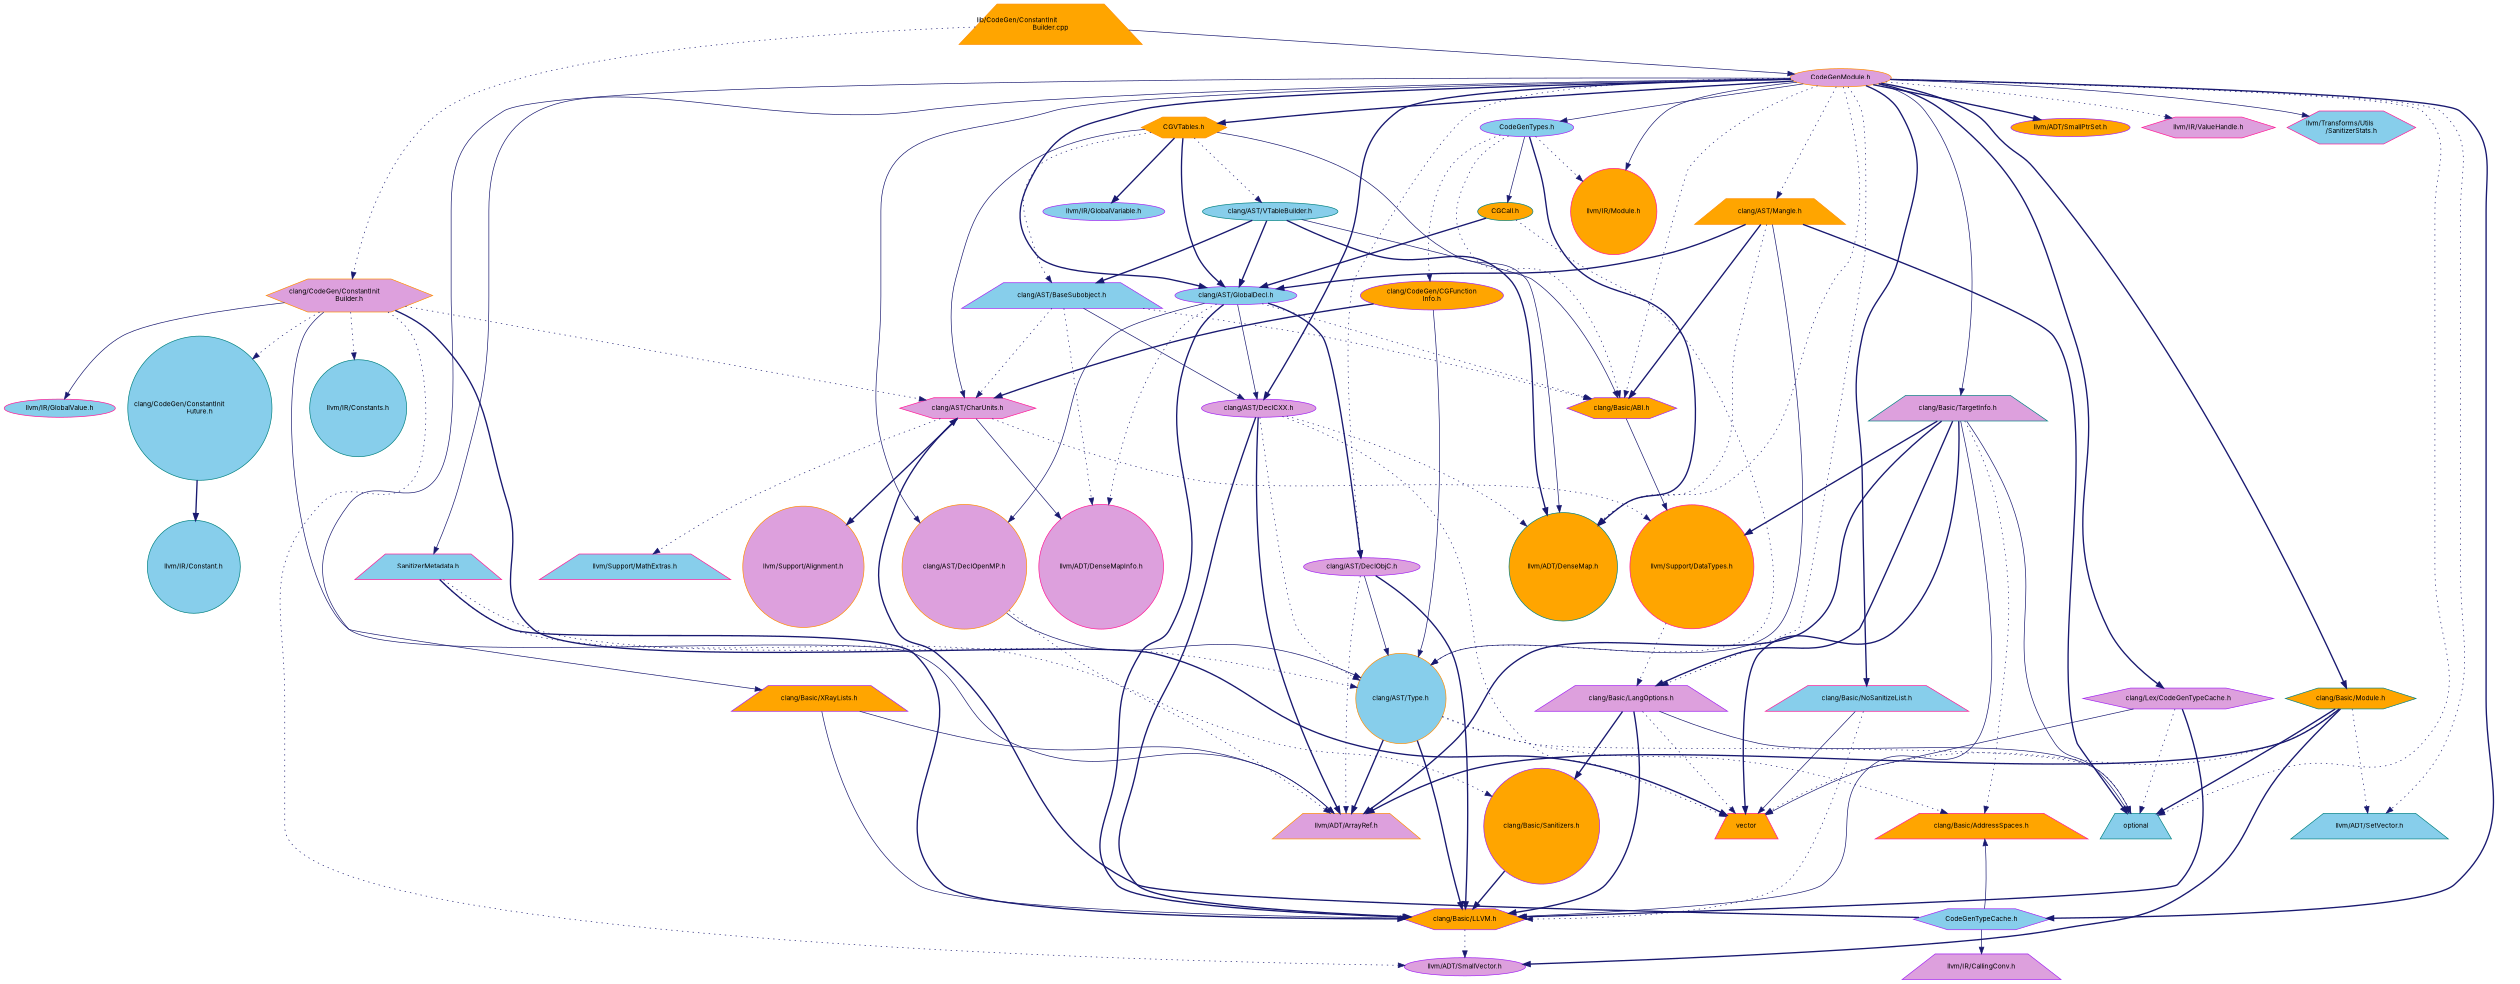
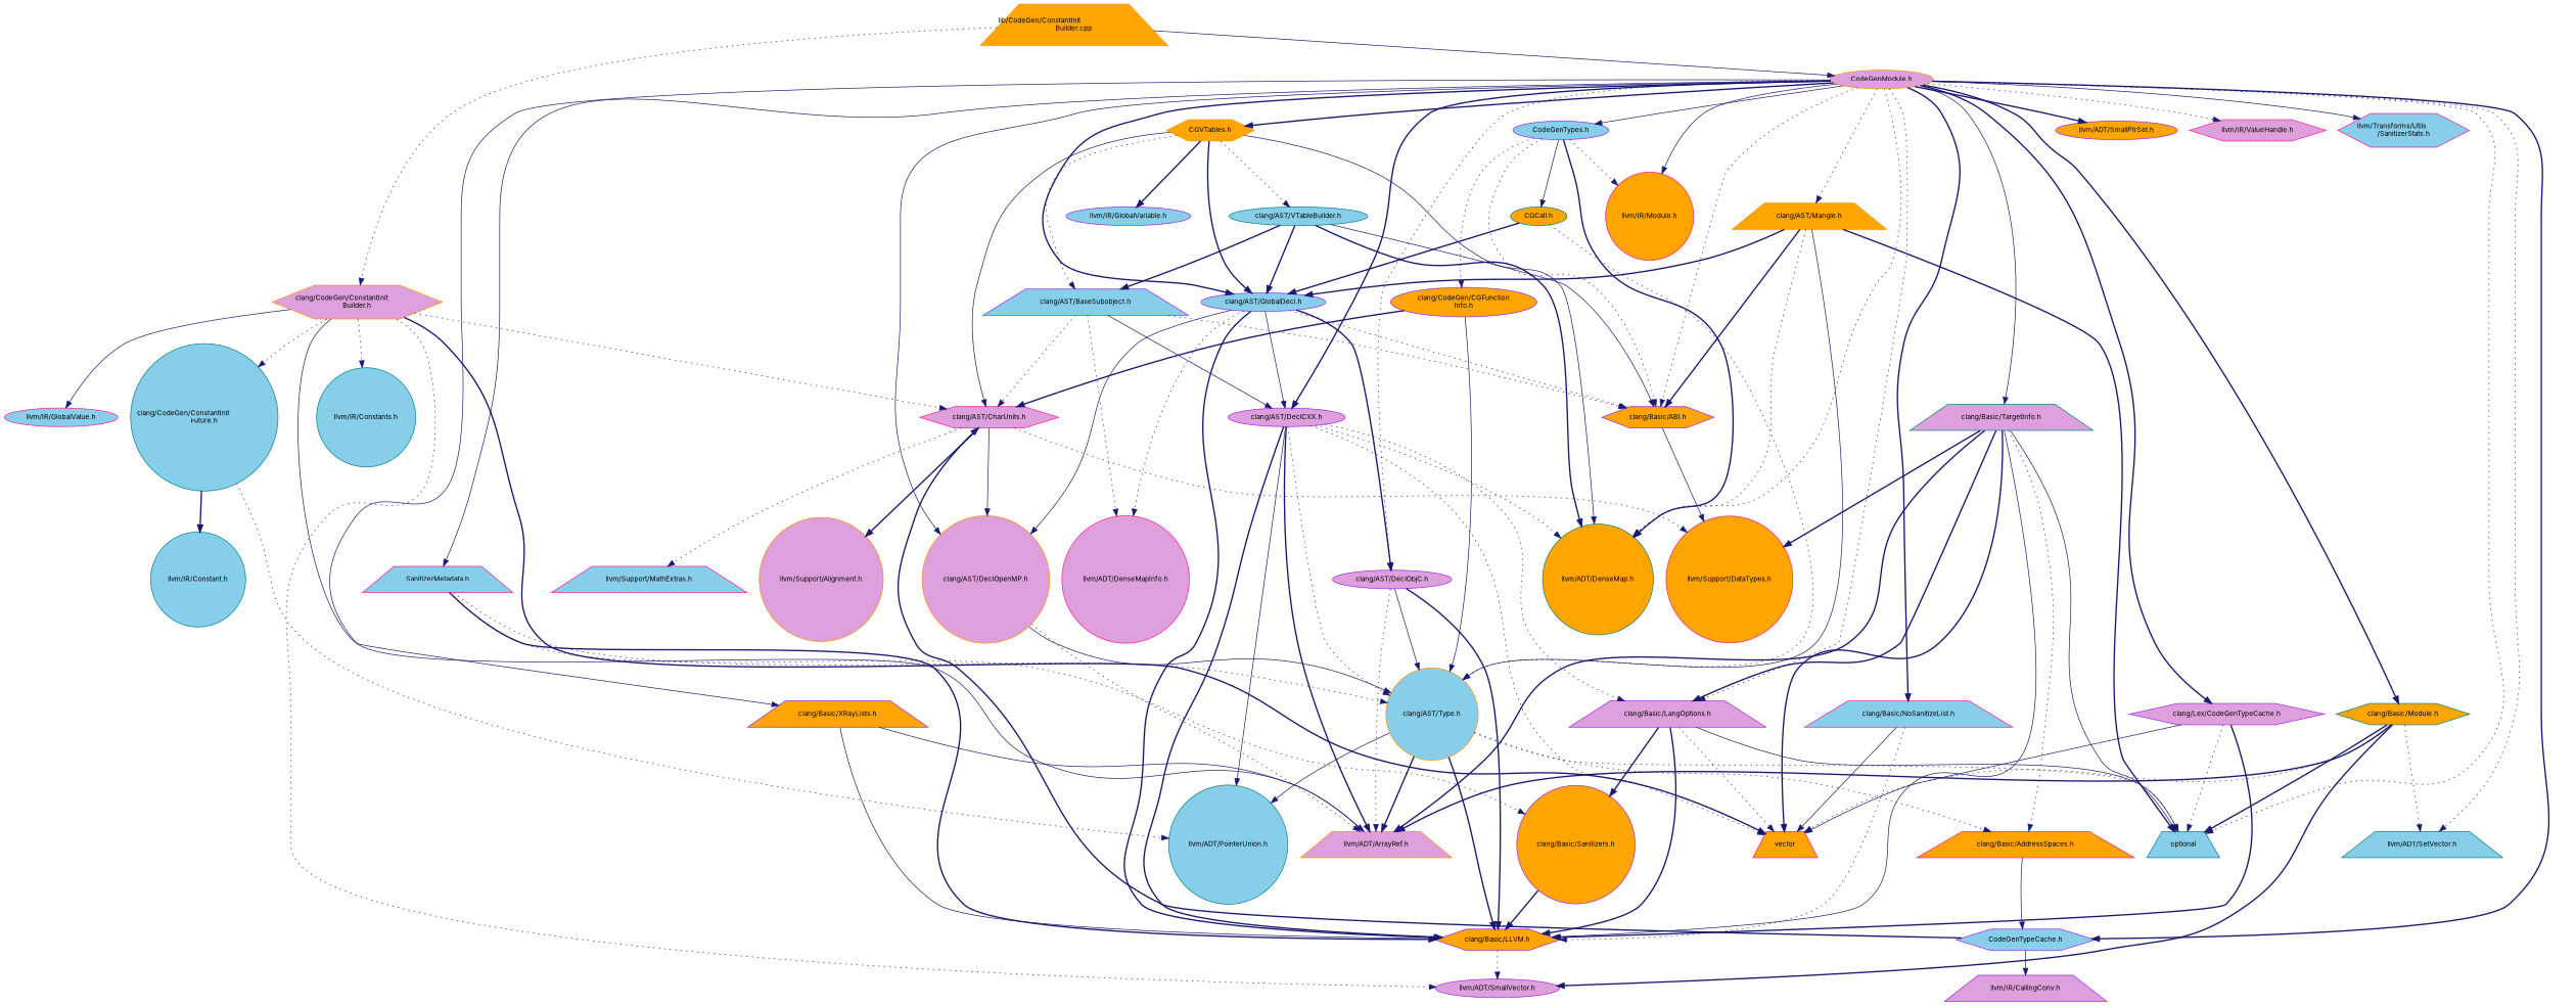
  digraph {
    fontname=Inter
    node [color=purple fillcolor=skyblue fontname=Inter fontsize=10 shape=trapezium style=filled]
    edge [color=midnightblue fontname=Inter fontsize=10 labelfontname=Helvetica labelfontsize=10 style=dotted]
    n1 [color=darkorange fillcolor=orange fontcolor=black height=0.2 label="lib/CodeGen/ConstantInit\lBuilder.cpp" width=0.4]
    n2 [color=darkorange fillcolor=plum height=0.2 label="clang/CodeGen/ConstantInit\lBuilder.h" shape=hexagon width=0.4]
    n3 [color=darkorange fillcolor=plum height=0.2 label="CodeGenModule.h" shape=ellipse width=0.4]
    n4 [color=darkorange fillcolor=plum height=0.2 label="llvm/ADT/ArrayRef.h" width=0.4]
    n5 [fillcolor=plum height=0.2 label="llvm/ADT/SmallVector.h" shape=ellipse width=0.4]
    n6 [color=teal height=0.2 label="llvm/IR/Constants.h" shape=circle width=0.4]
    n7 [color=deeppink height=0.2 label="llvm/IR/GlobalValue.h" shape=ellipse width=0.4]
    n8 [color=deeppink fillcolor=plum height=0.2 label="clang/AST/CharUnits.h" shape=hexagon width=0.4]
    n9 [color=teal height=0.2 label="clang/CodeGen/ConstantInit\lFuture.h" shape=circle width=0.4]
    n10 [color=deeppink fillcolor=orange height=0.2 label=vector width=0.4]
    n11 [color=darkorange fillcolor=orange height=0.2 label="CGVTables.h" shape=hexagon width=0.4]
    n12 [fillcolor=plum height=0.2 label="clang/AST/DeclCXX.h" shape=ellipse width=0.4]
    n13 [color=teal height=0.2 label=optional width=0.4]
    n14 [fillcolor=plum height=0.2 label="clang/Basic/LangOptions.h" width=0.4]
    n15 [color=teal fillcolor=orange height=0.2 label="llvm/ADT/DenseMap.h" shape=circle width=0.4]
    n16 [height=0.2 label="clang/AST/GlobalDecl.h" shape=ellipse width=0.4]
    n17 [fillcolor=plum height=0.2 label="clang/AST/DeclObjC.h" shape=ellipse width=0.4]
    n18 [color=darkorange fillcolor=plum height=0.2 label="clang/AST/DeclOpenMP.h" shape=circle width=0.4]
    n19 [fillcolor=orange height=0.2 label="clang/Basic/ABI.h" shape=hexagon width=0.4]
    n20 [height=0.2 label="CodeGenTypeCache.h" shape=hexagon width=0.4]
    n21 [height=0.2 label="CodeGenTypes.h" shape=ellipse width=0.4]
    n22 [color=deeppink fillcolor=orange height=0.2 label="llvm/IR/Module.h" shape=circle width=0.4]
    n23 [color=deeppink height=0.2 label="SanitizerMetadata.h" width=0.4]
    n24 [color=darkorange fillcolor=orange height=0.2 label="clang/AST/Mangle.h" width=0.4]
    n25 [color=teal fillcolor=orange height=0.2 label="clang/Basic/Module.h" shape=hexagon width=0.4]
    n26 [color=teal height=0.2 label="llvm/ADT/SetVector.h" width=0.4]
    n27 [color=deeppink height=0.2 label="clang/Basic/NoSanitizeList.h" width=0.4]
    n28 [color=teal fillcolor=plum height=0.2 label="clang/Basic/TargetInfo.h" width=0.4]
    n29 [fillcolor=orange height=0.2 label="clang/Basic/XRayLists.h" width=0.4]
    n30 [fillcolor=plum height=0.2 label="clang/Lex/CodeGenTypeCache.h" shape=hexagon width=0.4]
    n31 [fillcolor=orange height=0.2 label="llvm/ADT/SmallPtrSet.h" shape=ellipse width=0.4]
    n32 [color=deeppink fillcolor=plum height=0.2 label="llvm/IR/ValueHandle.h" shape=hexagon width=0.4]
    n33 [color=deeppink height=0.2 label="llvm/Transforms/Utils\l/SanitizerStats.h" shape=hexagon width=0.4]
    n34 [color=deeppink fillcolor=plum height=0.2 label="llvm/ADT/DenseMapInfo.h" shape=circle width=0.4]
    n35 [color=darkorange fillcolor=plum height=0.2 label="llvm/Support/Alignment.h" shape=circle width=0.4]
    n36 [color=deeppink fillcolor=orange height=0.2 label="llvm/Support/DataTypes.h" shape=circle width=0.4]
    n37 [color=deeppink height=0.2 label="llvm/Support/MathExtras.h" width=0.4]
+   n38 [color=teal height=0.2 label="llvm/ADT/PointerUnion.h" shape=circle width=0.4]
    n39 [color=teal height=0.2 label="llvm/IR/Constant.h" shape=circle width=0.4]
    n40 [height=0.2 label="clang/AST/BaseSubobject.h" width=0.4]
    n41 [color=teal height=0.2 label="clang/AST/VTableBuilder.h" shape=ellipse width=0.4]
    n42 [height=0.2 label="llvm/IR/GlobalVariable.h" shape=ellipse width=0.4]
    n43 [color=darkorange height=0.2 label="clang/AST/Type.h" shape=circle width=0.4]
    n44 [fillcolor=orange height=0.2 label="clang/Basic/LLVM.h" shape=hexagon width=0.4]
    n45 [fillcolor=orange height=0.2 label="clang/Basic/Sanitizers.h" shape=circle width=0.4]
    n46 [color=deeppink fillcolor=orange height=0.2 label="clang/Basic/AddressSpaces.h" width=0.4]
    n47 [fillcolor=plum height=0.2 label="llvm/IR/CallingConv.h" width=0.4]
    n48 [color=teal fillcolor=orange height=0.2 label="CGCall.h" shape=ellipse width=0.4]
    n49 [fillcolor=orange height=0.2 label="clang/CodeGen/CGFunction\lInfo.h" shape=ellipse width=0.4]
    n1 -> n2
    n1 -> n3 [style=solid]
    n2 -> n4 [style=solid]
    n2 -> n5
    n2 -> n6
    n2 -> n7 [style=solid]
    n2 -> n8
    n2 -> n9
    n2 -> n10 [style=bold]
    n3 -> n11 [style=bold]
    n3 -> n12 [style=bold]
    n3 -> n13
    n3 -> n14
    n3 -> n15
    n3 -> n16 [style=bold]
    n3 -> n17
    n3 -> n18 [style=solid]
    n3 -> n19
    n3 -> n20 [style=bold]
    n3 -> n21 [style=solid]
    n3 -> n22 [style=solid]
    n3 -> n23 [style=solid]
    n3 -> n24
    n3 -> n25 [style=bold]
    n3 -> n26
    n3 -> n27 [style=bold]
    n3 -> n28 [style=solid]
    n3 -> n29 [style=solid]
    n3 -> n30 [style=bold]
    n3 -> n31 [style=bold]
    n3 -> n32
    n3 -> n33 [style=solid]
-   n8 -> n34 [style=solid]
+   n8 -> n18 [style=solid]
    n8 -> n35 [style=bold]
    n8 -> n36
    n8 -> n37
+   n9 -> n38
    n9 -> n39 [style=bold]
    n11 -> n8 [style=solid]
    n11 -> n15 [style=solid]
    n11 -> n16 [style=bold]
    n11 -> n40
    n11 -> n41
    n11 -> n42 [style=bold]
    n12 -> n4 [style=bold]
    n12 -> n10
-   n36 -> n14
+   n12 -> n14
    n12 -> n15
+   n12 -> n38 [style=solid]
    n12 -> n43
    n12 -> n44 [style=bold]
    n14 -> n10
    n14 -> n13 [style=solid]
    n14 -> n44 [style=bold]
    n14 -> n45 [style=bold]
    n16 -> n12 [style=solid]
    n16 -> n17 [style=bold]
    n16 -> n18 [style=solid]
    n16 -> n19
    n16 -> n34
    n16 -> n44 [style=bold]
    n17 -> n4
    n17 -> n43 [style=solid]
    n17 -> n44 [style=bold]
    n18 -> n4
    n18 -> n43 [style=solid]
    n19 -> n36 [style=solid]
    n20 -> n8 [style=bold]
-   n20 -> n46 [style=solid]
+   n46 -> n20 [style=solid]
    n20 -> n47 [style=solid]
    n21 -> n15 [style=bold]
    n21 -> n19
    n21 -> n22
    n21 -> n48 [style=solid]
    n21 -> n49
    n23 -> n43
    n23 -> n44 [style=bold]
    n23 -> n45
    n24 -> n13 [style=bold]
    n24 -> n15
    n24 -> n16 [style=bold]
    n24 -> n19 [style=bold]
    n24 -> n43 [style=solid]
    n25 -> n4 [style=bold]
    n25 -> n5 [style=bold]
    n25 -> n10
    n25 -> n13 [style=bold]
    n25 -> n26
    n27 -> n10 [style=solid]
    n27 -> n44
    n28 -> n4 [style=bold]
    n28 -> n10 [style=bold]
    n28 -> n13 [style=solid]
    n28 -> n14 [style=bold]
    n28 -> n36 [style=bold]
    n28 -> n44 [style=solid]
    n28 -> n46
    n29 -> n4 [style=solid]
    n29 -> n44 [style=solid]
    n30 -> n10 [style=solid]
    n30 -> n13
    n30 -> n44 [style=bold]
    n40 -> n8
    n40 -> n12 [style=solid]
    n40 -> n19
    n40 -> n34
    n41 -> n15 [style=bold]
    n41 -> n16 [style=bold]
    n41 -> n19 [style=solid]
    n41 -> n40 [style=bold]
    n43 -> n4 [style=bold]
    n43 -> n13
+   n43 -> n38 [style=solid]
    n43 -> n44 [style=bold]
    n43 -> n46
    n44 -> n5
    n45 -> n44 [style=bold]
    n48 -> n16 [style=bold]
    n48 -> n43
    n49 -> n8 [style=bold]
    n49 -> n43 [style=solid]
  }
